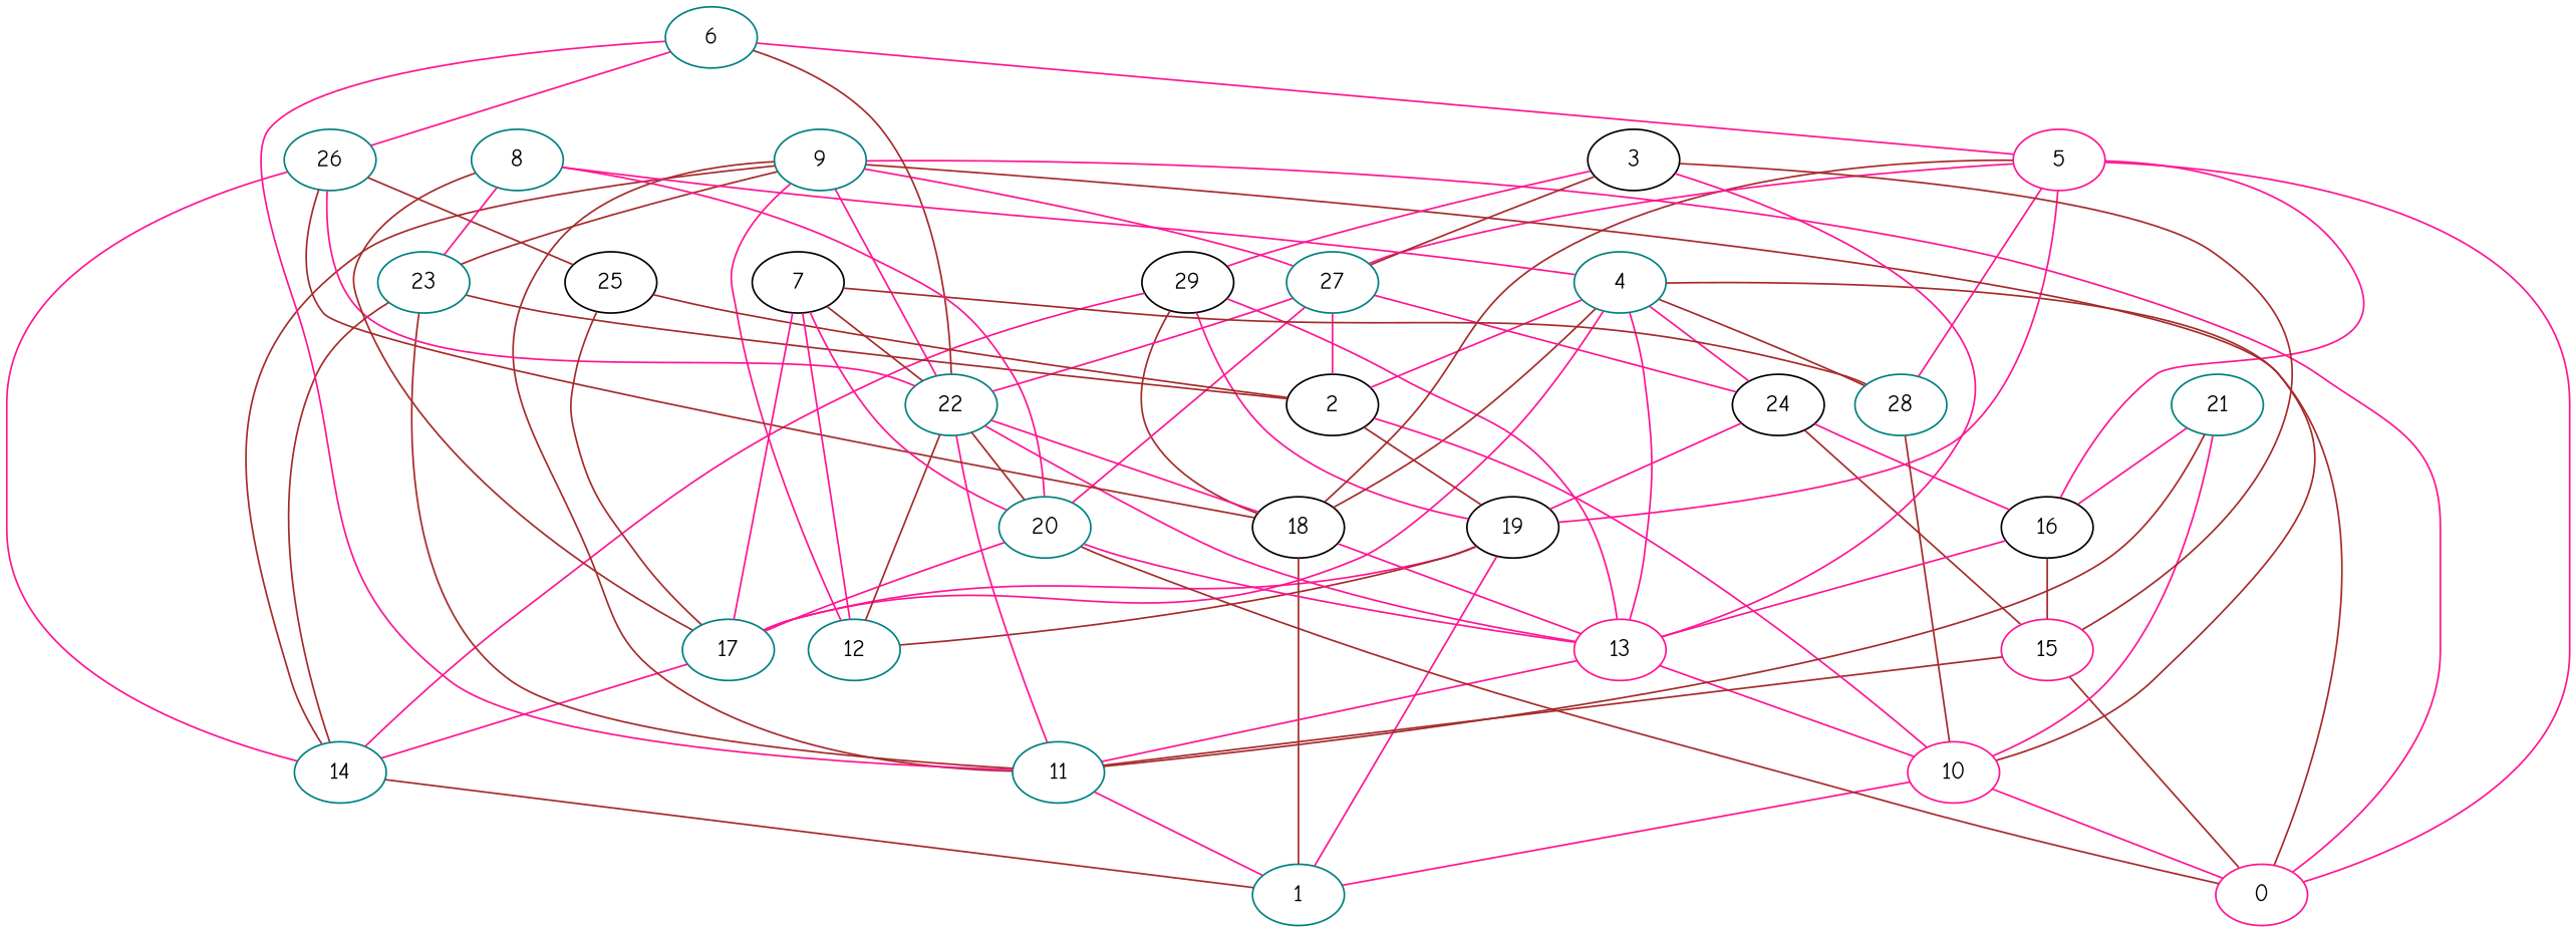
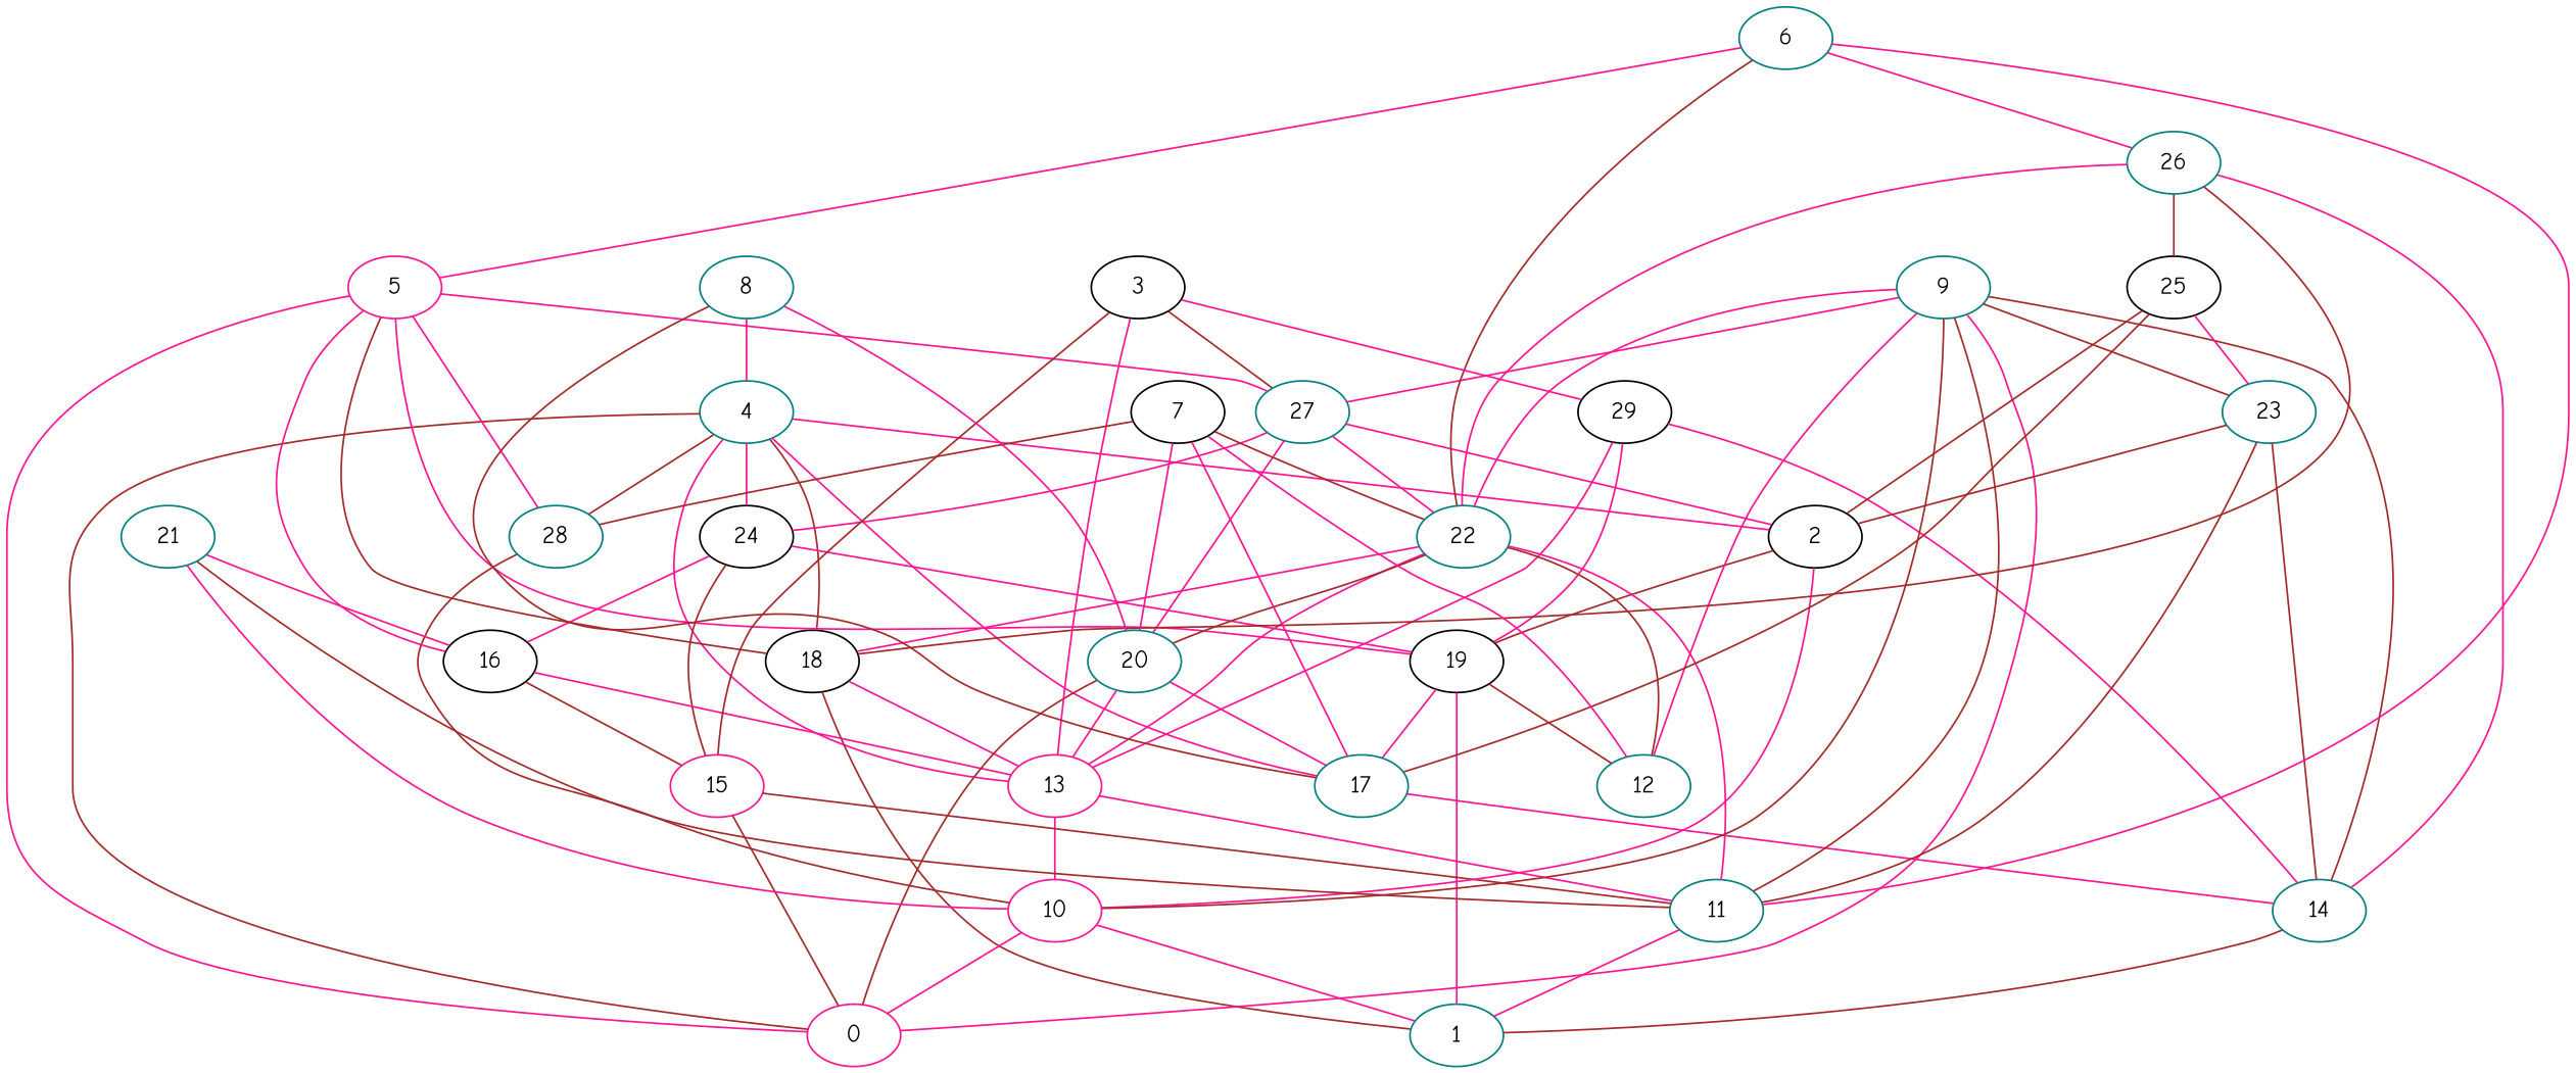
  digraph {
    fontname="Comic Neue"
    node [color=teal fontname="Comic Neue"]
    edge [color=deeppink dir=none fontname="Comic Neue"]
    29 [color=black]
    19 [color=black]
    14
    18 [color=black]
    13 [color=deeppink]
    17
    1
    12
    11
    10 [color=deeppink]
    0 [color=deeppink]
    15 [color=deeppink]
    4
    24 [color=black]
    28
    2 [color=black]
    16 [color=black]
    5 [color=deeppink]
    27
    22
    20
    9
    23
    21
    26
    25 [color=black]
    6
    3 [color=black]
    7 [color=black]
    8
    subgraph sub_1 {
      29
      19
      14
      18
      13
      17
      1
      12
      11
      10
      0
      15
      4
      24
      28
      2
      16
      5
      27
      22
      20
      9
      23
      21
      26
      25
      6
      3
      7
      8
    }
    29 -> 19
    29 -> 14
-   29 -> 18 [color=brown]
    29 -> 13
    19 -> 17
    19 -> 1
    19 -> 12 [color=brown]
    14 -> 1 [color=brown]
    18 -> 13
    18 -> 1 [color=brown]
    13 -> 11
    13 -> 10
    17 -> 14
    11 -> 1
    10 -> 1
    10 -> 0
    15 -> 11 [color=brown]
    15 -> 0 [color=brown]
    4 -> 18 [color=brown]
    4 -> 13
    4 -> 17
    4 -> 0 [color=brown]
    4 -> 24
    4 -> 28 [color=brown]
    4 -> 2
    24 -> 19
    24 -> 15 [color=brown]
    24 -> 16
    28 -> 10 [color=brown]
    2 -> 19 [color=brown]
    2 -> 10
    16 -> 13
    16 -> 15 [color=brown]
    5 -> 19
    5 -> 18 [color=brown]
    5 -> 0
    5 -> 28
    5 -> 16
    5 -> 27
    27 -> 24
    27 -> 2
    27 -> 22
    27 -> 20
    22 -> 18
    22 -> 13
    22 -> 12 [color=brown]
    22 -> 11
    22 -> 20 [color=brown]
    20 -> 13
    20 -> 17
    20 -> 0 [color=brown]
    9 -> 14 [color=brown]
    9 -> 12
    9 -> 11 [color=brown]
    9 -> 10 [color=brown]
    9 -> 0
    9 -> 27
    9 -> 22
    9 -> 23 [color=brown]
    23 -> 14 [color=brown]
    23 -> 11 [color=brown]
    23 -> 2 [color=brown]
    21 -> 11 [color=brown]
    21 -> 10
    21 -> 16
    26 -> 14
    26 -> 18 [color=brown]
    26 -> 22
    26 -> 25 [color=brown]
    25 -> 17 [color=brown]
    25 -> 2 [color=brown]
    6 -> 11
    6 -> 5
    6 -> 22 [color=brown]
    6 -> 26
    3 -> 29
    3 -> 13
    3 -> 15 [color=brown]
    3 -> 27 [color=brown]
    7 -> 17
    7 -> 12
    7 -> 28 [color=brown]
    7 -> 22 [color=brown]
    7 -> 20
    8 -> 17 [color=brown]
    8 -> 4
    8 -> 20
-   8 -> 23
+   25 -> 23
  }
